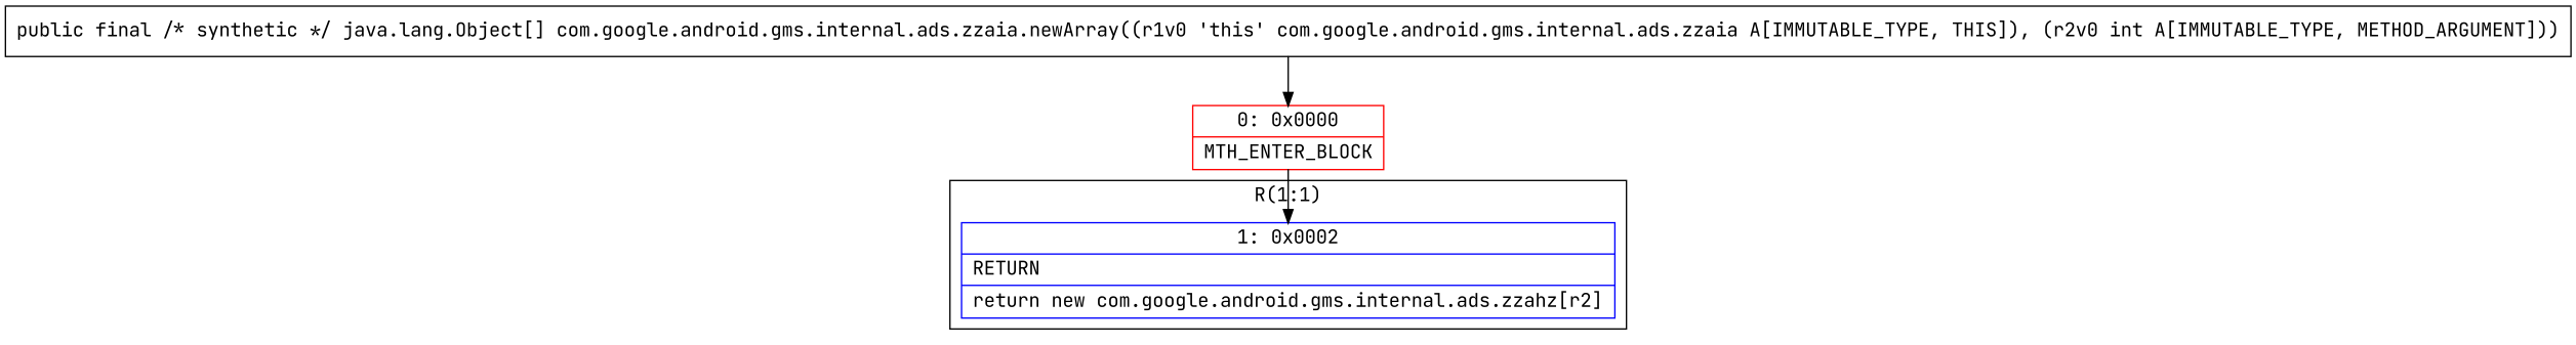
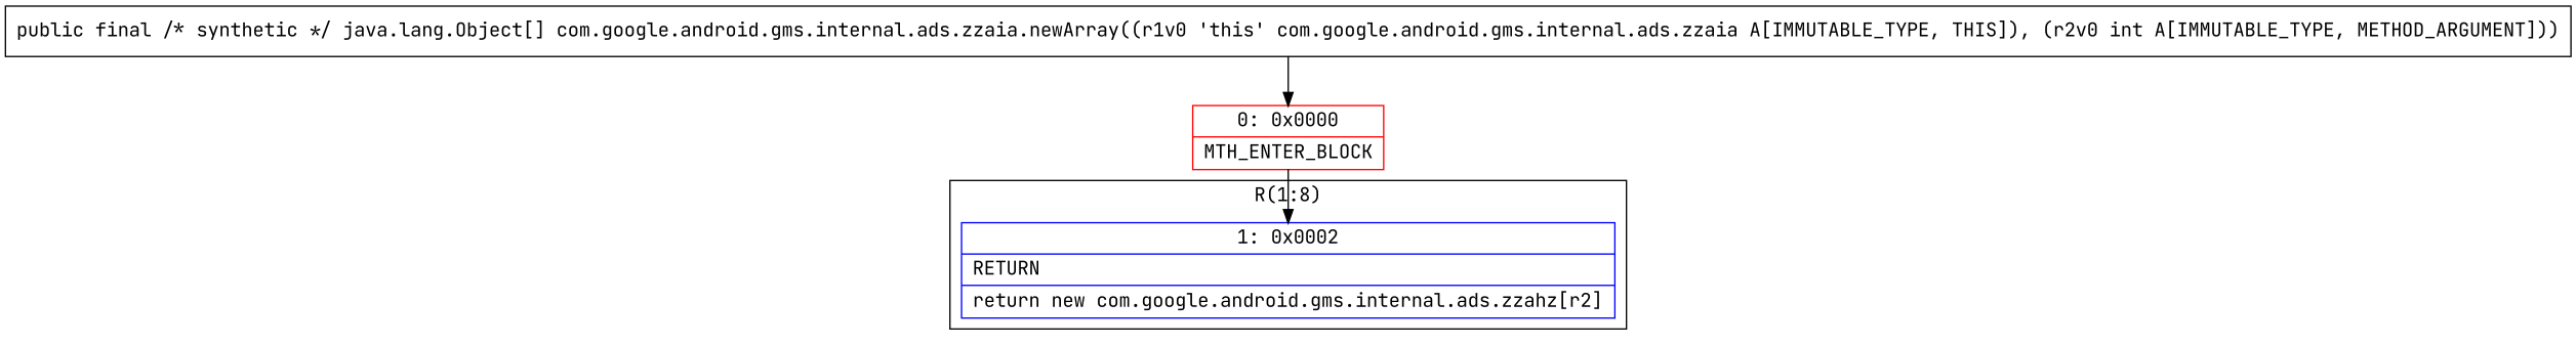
  digraph {
    fontname="JetBrains Mono"
    node [shape=record fontname="JetBrains Mono"]
    edge [fontname="JetBrains Mono"]
    n1 [color=blue label="{1\:\ 0x0002|RETURN\l|return new com.google.android.gms.internal.ads.zzahz[r2]\l}"]
    n2 [color=red label="{0\:\ 0x0000|MTH_ENTER_BLOCK\l}"]
    n3 [label="{public final \/* synthetic *\/ java.lang.Object[] com.google.android.gms.internal.ads.zzaia.newArray((r1v0 'this' com.google.android.gms.internal.ads.zzaia A[IMMUTABLE_TYPE, THIS]), (r2v0 int A[IMMUTABLE_TYPE, METHOD_ARGUMENT])) }"]
    subgraph cluster_1 {
-     label="R(1:1)"
+     label="R(1:8)"
      n1
    }
    n2 -> n1
    n3 -> n2
  }
